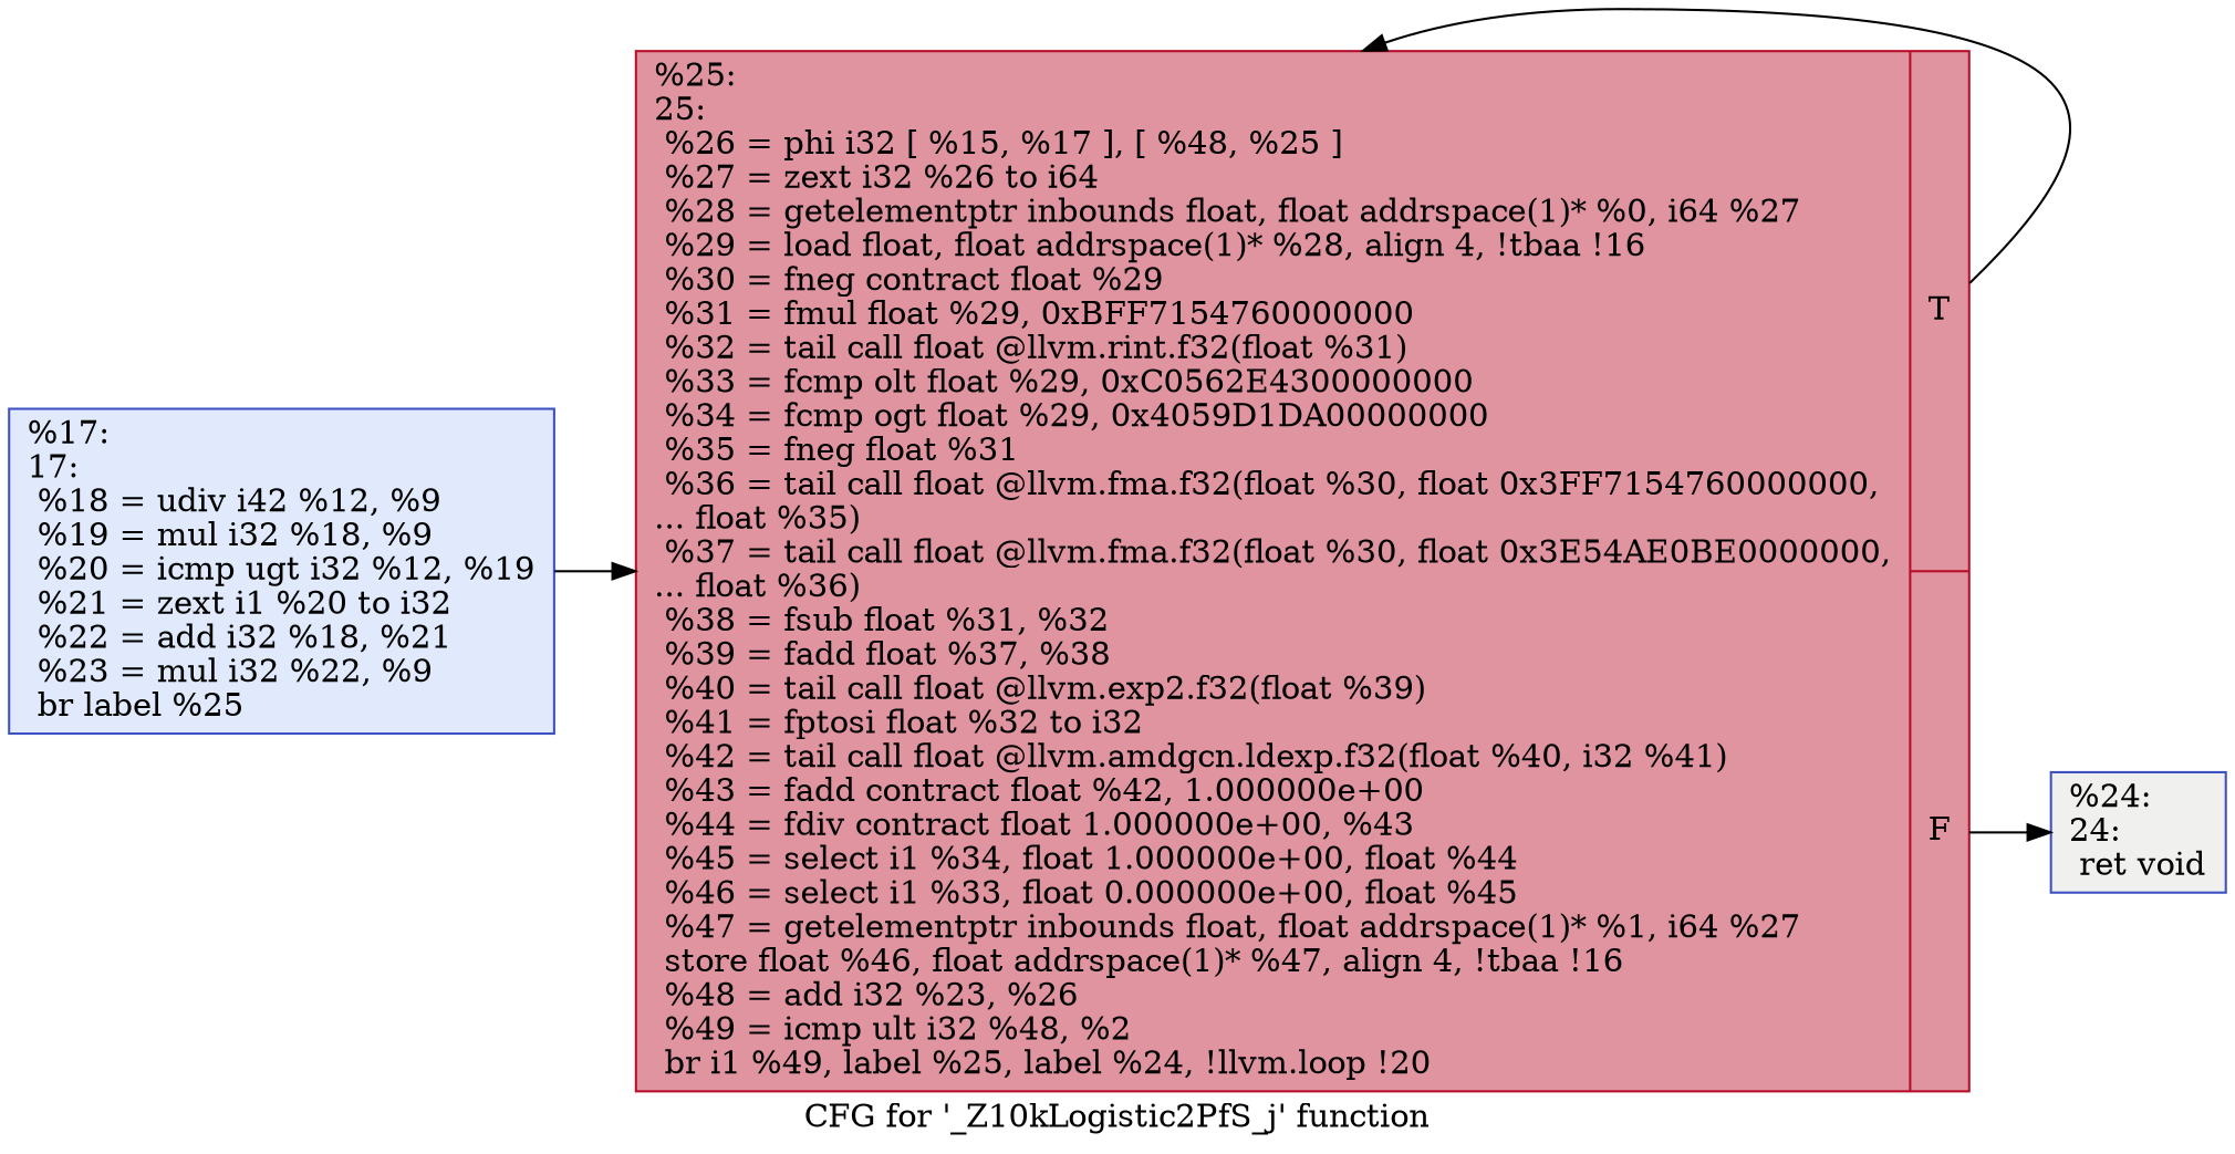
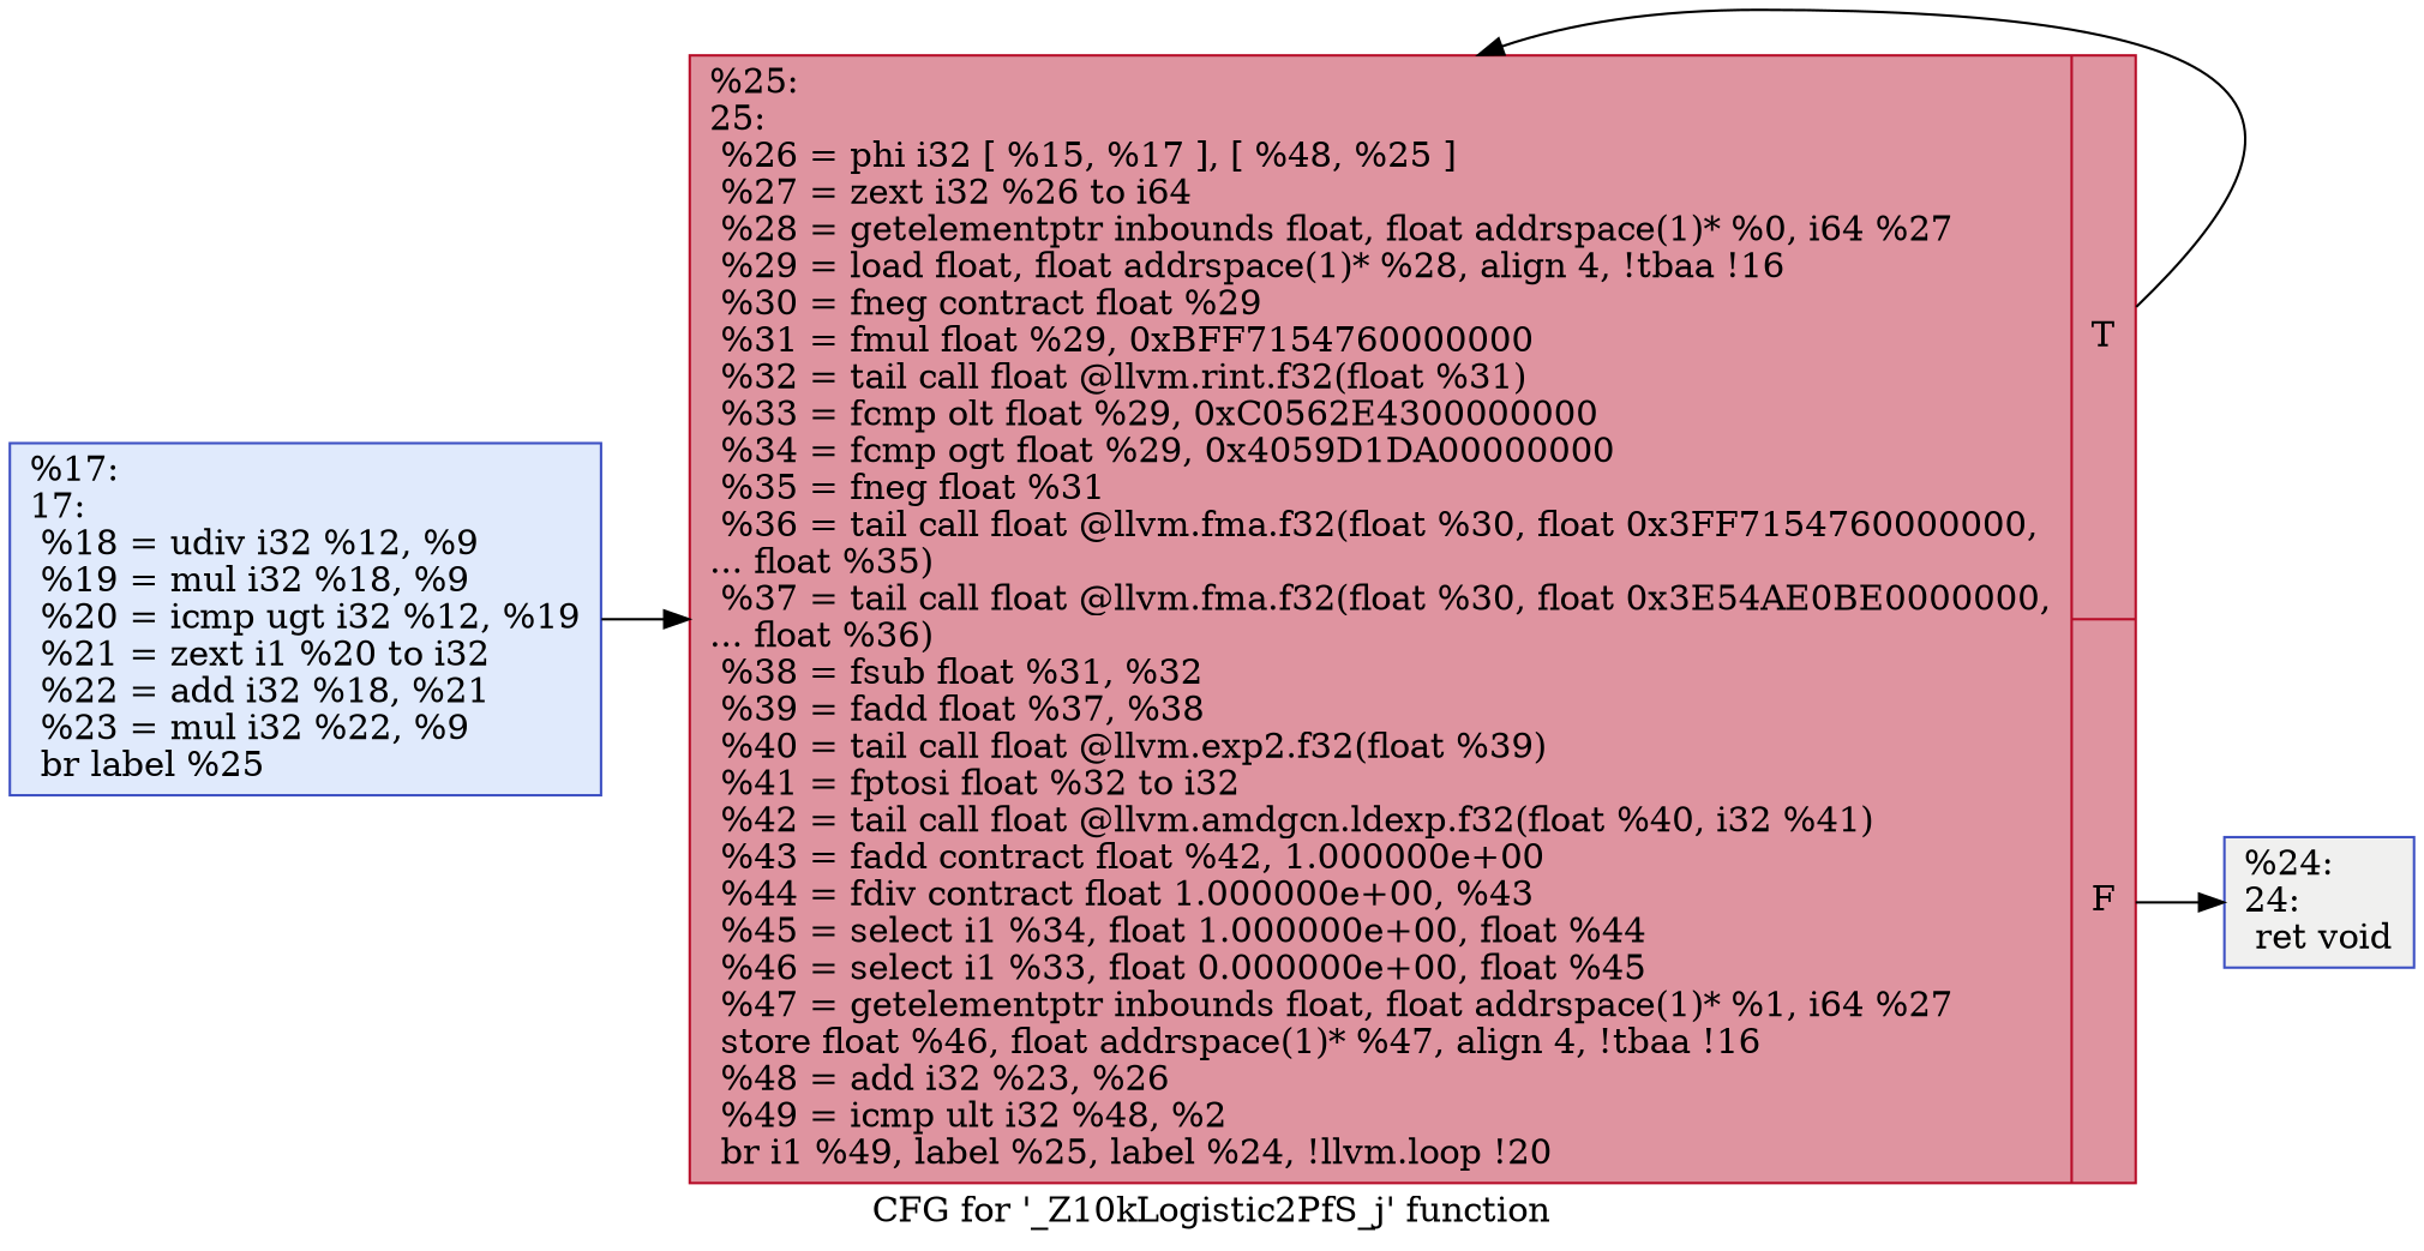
  digraph {
    label="CFG for '_Z10kLogistic2PfS_j' function"
    rankdir=LR
    node [color="#3d50c3ff" shape=record style=filled]
    edge [tailport=s0]
-   n1 [fillcolor="#b9d0f970" label="{%17:\l17:                                               \l  %18 = udiv i42 %12, %9\l  %19 = mul i32 %18, %9\l  %20 = icmp ugt i32 %12, %19\l  %21 = zext i1 %20 to i32\l  %22 = add i32 %18, %21\l  %23 = mul i32 %22, %9\l  br label %25\l}"]
+   n1 [fillcolor="#b9d0f970" label="{%17:\l17:                                               \l  %18 = udiv i32 %12, %9\l  %19 = mul i32 %18, %9\l  %20 = icmp ugt i32 %12, %19\l  %21 = zext i1 %20 to i32\l  %22 = add i32 %18, %21\l  %23 = mul i32 %22, %9\l  br label %25\l}"]
    n2 [color="#b70d28ff" fillcolor="#b70d2870" label="{%25:\l25:                                               \l  %26 = phi i32 [ %15, %17 ], [ %48, %25 ]\l  %27 = zext i32 %26 to i64\l  %28 = getelementptr inbounds float, float addrspace(1)* %0, i64 %27\l  %29 = load float, float addrspace(1)* %28, align 4, !tbaa !16\l  %30 = fneg contract float %29\l  %31 = fmul float %29, 0xBFF7154760000000\l  %32 = tail call float @llvm.rint.f32(float %31)\l  %33 = fcmp olt float %29, 0xC0562E4300000000\l  %34 = fcmp ogt float %29, 0x4059D1DA00000000\l  %35 = fneg float %31\l  %36 = tail call float @llvm.fma.f32(float %30, float 0x3FF7154760000000,\l... float %35)\l  %37 = tail call float @llvm.fma.f32(float %30, float 0x3E54AE0BE0000000,\l... float %36)\l  %38 = fsub float %31, %32\l  %39 = fadd float %37, %38\l  %40 = tail call float @llvm.exp2.f32(float %39)\l  %41 = fptosi float %32 to i32\l  %42 = tail call float @llvm.amdgcn.ldexp.f32(float %40, i32 %41)\l  %43 = fadd contract float %42, 1.000000e+00\l  %44 = fdiv contract float 1.000000e+00, %43\l  %45 = select i1 %34, float 1.000000e+00, float %44\l  %46 = select i1 %33, float 0.000000e+00, float %45\l  %47 = getelementptr inbounds float, float addrspace(1)* %1, i64 %27\l  store float %46, float addrspace(1)* %47, align 4, !tbaa !16\l  %48 = add i32 %23, %26\l  %49 = icmp ult i32 %48, %2\l  br i1 %49, label %25, label %24, !llvm.loop !20\l|{<s0>T|<s1>F}}"]
    n3 [fillcolor="#dedcdb70" label="{%24:\l24:                                               \l  ret void\l}"]
    n1 -> n2
    n2 -> n2
    n2 -> n3 [tailport=s1]
  }
